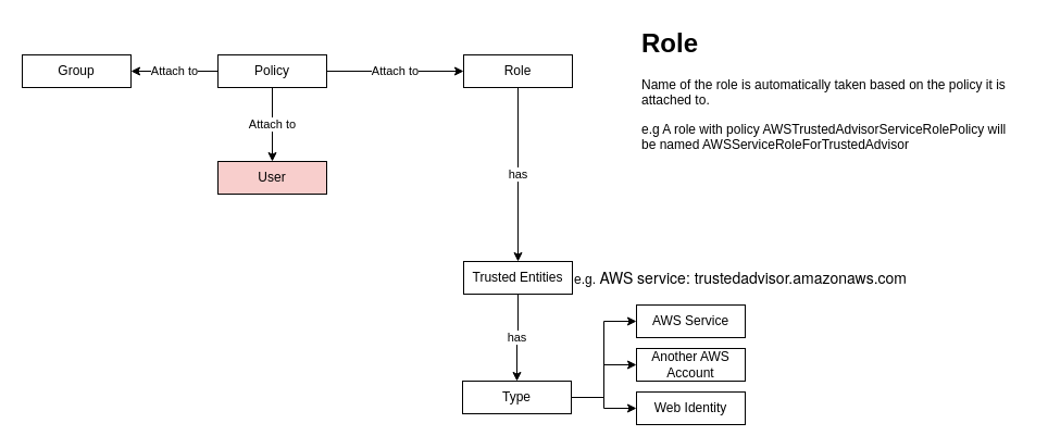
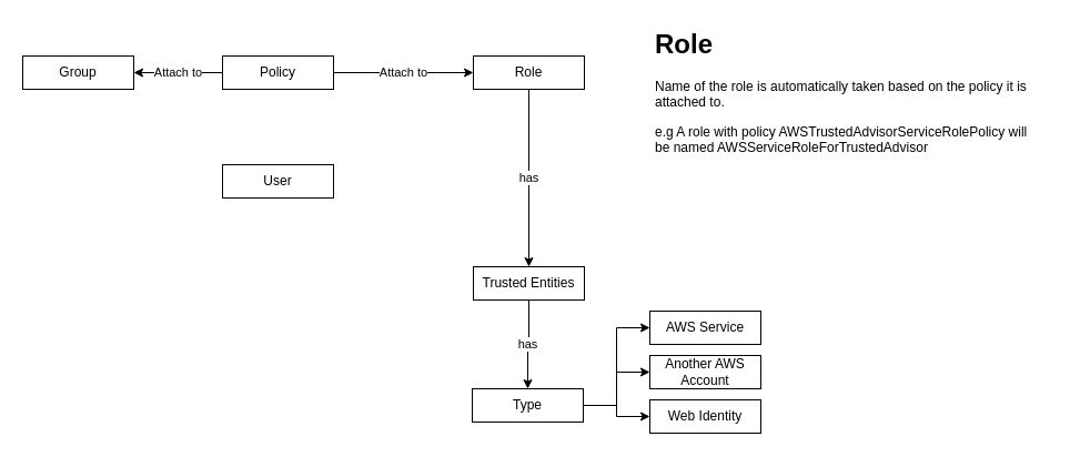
  <mxCell id="0" />
  <mxCell id="1" parent="0" />
  <mxCell id="2" value="Attach to" style="edgeStyle=orthogonalEdgeStyle;rounded=0;orthogonalLoop=1;jettySize=auto;html=1;" edge="1" parent="1" source="5" target="10"><mxGeometry relative="1" as="geometry" /></mxCell>
- <mxCell id="3" value="Attach to" style="edgeStyle=orthogonalEdgeStyle;rounded=0;orthogonalLoop=1;jettySize=auto;html=1;" edge="1" parent="1" source="5" target="7"><mxGeometry relative="1" as="geometry" /></mxCell>
  <mxCell id="4" value="Attach to" style="edgeStyle=orthogonalEdgeStyle;rounded=0;orthogonalLoop=1;jettySize=auto;html=1;" edge="1" parent="1" source="5" target="6"><mxGeometry relative="1" as="geometry" /></mxCell>
  <mxCell id="5" value="Policy" style="rounded=0;whiteSpace=wrap;html=1;" vertex="1" parent="1"><mxGeometry x="200" y="50" width="100" height="30" as="geometry" /></mxCell>
  <mxCell id="6" value="Group" style="rounded=0;whiteSpace=wrap;html=1;" vertex="1" parent="1"><mxGeometry x="20" y="50" width="100" height="30" as="geometry" /></mxCell>
- <mxCell id="7" value="User" style="rounded=0;whiteSpace=wrap;html=1;fillColor=#f8cecc;" vertex="1" parent="1"><mxGeometry x="200" y="148" width="100" height="30" as="geometry" /></mxCell>
+ <mxCell id="7" value="User" style="rounded=0;whiteSpace=wrap;html=1;" vertex="1" parent="1"><mxGeometry x="200" y="148" width="100" height="30" as="geometry" /></mxCell>
  <mxCell id="8" value="has" style="edgeStyle=orthogonalEdgeStyle;rounded=0;orthogonalLoop=1;jettySize=auto;html=1;exitX=0.5;exitY=1;exitDx=0;exitDy=0;" edge="1" parent="1" source="18" target="14"><mxGeometry relative="1" as="geometry"><mxPoint x="488" y="270" as="sourcePoint" /></mxGeometry></mxCell>
  <mxCell id="9" value="has" style="edgeStyle=orthogonalEdgeStyle;rounded=0;orthogonalLoop=1;jettySize=auto;html=1;" edge="1" parent="1" source="10" target="18"><mxGeometry relative="1" as="geometry" /></mxCell>
  <mxCell id="10" value="Role" style="rounded=0;whiteSpace=wrap;html=1;" vertex="1" parent="1"><mxGeometry x="426" y="50" width="100" height="30" as="geometry" /></mxCell>
  <mxCell id="11" value="" style="edgeStyle=orthogonalEdgeStyle;rounded=0;orthogonalLoop=1;jettySize=auto;html=1;" edge="1" parent="1" source="14" target="17"><mxGeometry relative="1" as="geometry" /></mxCell>
  <mxCell id="12" style="edgeStyle=orthogonalEdgeStyle;rounded=0;orthogonalLoop=1;jettySize=auto;html=1;entryX=0;entryY=0.5;entryDx=0;entryDy=0;" edge="1" parent="1" source="14" target="15"><mxGeometry relative="1" as="geometry" /></mxCell>
  <mxCell id="13" style="edgeStyle=orthogonalEdgeStyle;rounded=0;orthogonalLoop=1;jettySize=auto;html=1;" edge="1" parent="1" source="14" target="16"><mxGeometry relative="1" as="geometry" /></mxCell>
  <mxCell id="14" value="Type" style="rounded=0;whiteSpace=wrap;html=1;" vertex="1" parent="1"><mxGeometry x="425" y="350" width="100" height="30" as="geometry" /></mxCell>
  <mxCell id="15" value="AWS Service" style="rounded=0;whiteSpace=wrap;html=1;" vertex="1" parent="1"><mxGeometry x="585" y="280" width="100" height="30" as="geometry" /></mxCell>
  <mxCell id="16" value="Another AWS Account" style="rounded=0;whiteSpace=wrap;html=1;" vertex="1" parent="1"><mxGeometry x="585" y="320" width="100" height="30" as="geometry" /></mxCell>
  <mxCell id="17" value="Web Identity" style="rounded=0;whiteSpace=wrap;html=1;" vertex="1" parent="1"><mxGeometry x="585" y="360" width="100" height="30" as="geometry" /></mxCell>
  <mxCell id="18" value="Trusted Entities" style="rounded=0;whiteSpace=wrap;html=1;" vertex="1" parent="1"><mxGeometry x="426" y="240" width="100" height="30" as="geometry" /></mxCell>
- <mxCell id="19" value="e.g.&amp;nbsp;&lt;span style=&quot;font-family: &amp;#34;helvetica neue&amp;#34; , &amp;#34;roboto&amp;#34; , &amp;#34;arial&amp;#34; , sans-serif ; font-size: 14px&quot;&gt;AWS service: trustedadvisor.amazonaws.com&lt;/span&gt;" style="text;html=1;strokeColor=none;fillColor=none;align=center;verticalAlign=middle;whiteSpace=wrap;rounded=0;" vertex="1" parent="1"><mxGeometry x="526" y="245" width="310" height="20" as="geometry" /></mxCell>
  <mxCell id="20" value="&lt;h1&gt;Role&lt;/h1&gt;&lt;p&gt;Name of the role is automatically taken based on the policy it is attached to.&amp;nbsp;&lt;/p&gt;&lt;p&gt;e.g A role with policy AWSTrustedAdvisorServiceRolePolicy will be named AWSServiceRoleForTrustedAdvisor&lt;/p&gt;" style="text;html=1;strokeColor=none;fillColor=none;spacing=5;spacingTop=-20;whiteSpace=wrap;overflow=hidden;rounded=0;" vertex="1" parent="1"><mxGeometry x="585" y="20" width="357" height="130" as="geometry" /></mxCell>
